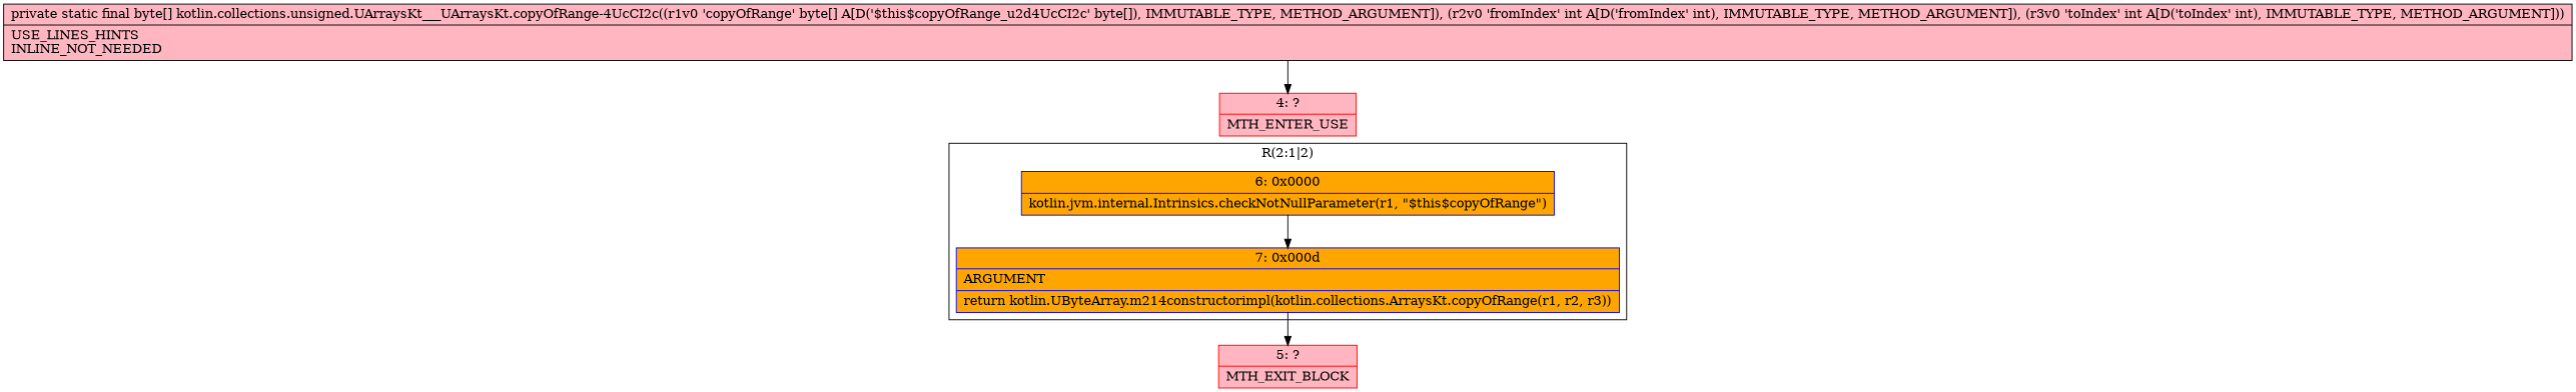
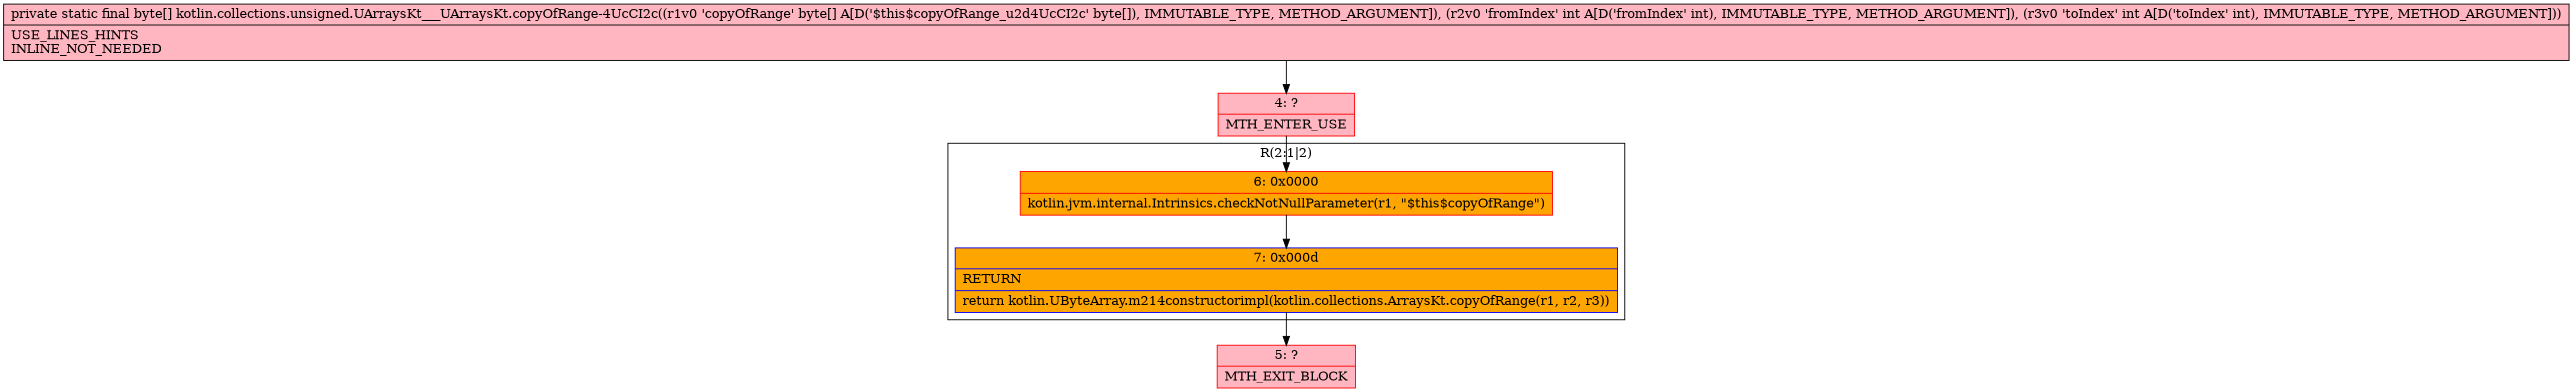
  digraph {
    node [color=blue fillcolor=lightpink shape=record style=filled]
-   n1 [fillcolor=orange label="{6\:\ 0x0000|kotlin.jvm.internal.Intrinsics.checkNotNullParameter(r1, \"$this$copyOfRange\")\l}"]
-   n2 [fillcolor=orange label="{7\:\ 0x000d|ARGUMENT\l|return kotlin.UByteArray.m214constructorimpl(kotlin.collections.ArraysKt.copyOfRange(r1, r2, r3))\l}"]
+   n1 [color=red fillcolor=orange label="{6\:\ 0x0000|kotlin.jvm.internal.Intrinsics.checkNotNullParameter(r1, \"$this$copyOfRange\")\l}"]
+   n2 [fillcolor=orange label="{7\:\ 0x000d|RETURN\l|return kotlin.UByteArray.m214constructorimpl(kotlin.collections.ArraysKt.copyOfRange(r1, r2, r3))\l}"]
    n3 [color=red label="{5\:\ ?|MTH_EXIT_BLOCK\l}"]
    n4 [color=red label="{4\:\ ?|MTH_ENTER_USE\l}"]
    n5 [label="{private static final byte[] kotlin.collections.unsigned.UArraysKt___UArraysKt.copyOfRange\-4UcCI2c((r1v0 'copyOfRange' byte[] A[D('$this$copyOfRange_u2d4UcCI2c' byte[]), IMMUTABLE_TYPE, METHOD_ARGUMENT]), (r2v0 'fromIndex' int A[D('fromIndex' int), IMMUTABLE_TYPE, METHOD_ARGUMENT]), (r3v0 'toIndex' int A[D('toIndex' int), IMMUTABLE_TYPE, METHOD_ARGUMENT]))  | USE_LINES_HINTS\lINLINE_NOT_NEEDED\l}" color=""]
    subgraph cluster_1 {
      label="R(2:1|2)"
      n1
      n2
    }
    n1 -> n2
    n2 -> n3
+   n4 -> n1
    n5 -> n4
  }
